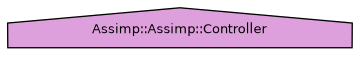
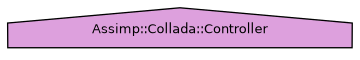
  digraph {
    rankdir=LR
-   n1 [color=black fillcolor=plum fontname=Helvetica fontsize=10 height=0.2 label="Assimp::Assimp::Controller" shape=house style=filled width=0.4]
+   n1 [color=black fillcolor=plum fontname=Helvetica fontsize=10 height=0.2 label="Assimp::Collada::Controller" shape=house style=filled width=0.4]
  }
